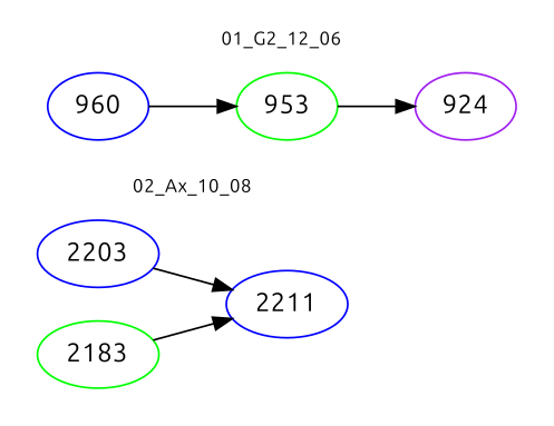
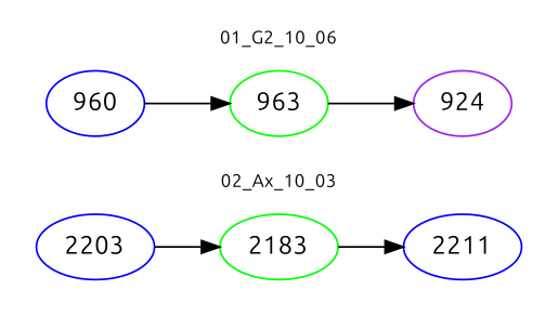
  digraph {
    fontname=Ubuntu
    rankdir=LR
    node [color=blue fontname=Ubuntu]
    edge [color=black fontname=Ubuntu]
    n1 [label=2203]
    n2 [color=green label=2183]
    n3 [label=2211]
    n4 [label=960]
-   n5 [color=green label=953]
+   n5 [color=green label=963]
    n6 [color=purple label=924]
    subgraph cluster_1 {
      color=white
      fontsize=10
-     label="02_Ax_10_08"
+     label="02_Ax_10_03"
      n1
      n2
      n3
    }
    subgraph cluster_2 {
      color=white
      fontsize=10
-     label="01_G2_12_06"
+     label="01_G2_10_06"
      n4
      n5
      n6
    }
-   n1 -> n3
+   n1 -> n2
    n2 -> n3
    n4 -> n5
    n5 -> n6
  }
